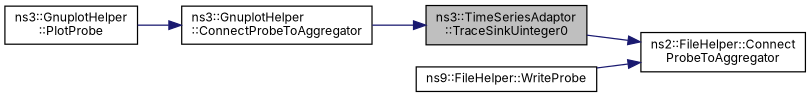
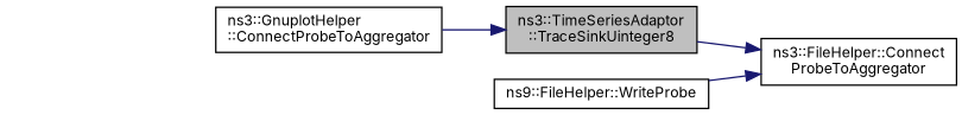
  digraph {
    fontname=Inter
    rankdir=RL
    node [color=black fillcolor=white fontname=Inter fontsize=10 shape=record style=filled]
    edge [color=midnightblue dir=back fontname=Inter fontsize=10 labelfontname=Helvetica labelfontsize=10 style=solid]
-   n1 [fillcolor=grey75 fontcolor=black height=0.2 label="ns3::TimeSeriesAdaptor\l::TraceSinkUinteger0" width=0.4]
+   n1 [fillcolor=grey75 fontcolor=black height=0.2 label="ns3::TimeSeriesAdaptor\l::TraceSinkUinteger8" width=0.4]
    n2 [height=0.2 label="ns3::GnuplotHelper\l::ConnectProbeToAggregator" width=0.4]
-   n3 [height=0.2 label="ns2::FileHelper::Connect\lProbeToAggregator" width=0.4]
+   n3 [height=0.2 label="ns3::FileHelper::Connect\lProbeToAggregator" width=0.4]
    n4 [height=0.2 label="ns9::FileHelper::WriteProbe" width=0.4]
-   n5 [height=0.2 label="ns3::GnuplotHelper\l::PlotProbe" width=0.4]
    n1 -> n2
-   n2 -> n5
    n3 -> n1
    n3 -> n4
  }
